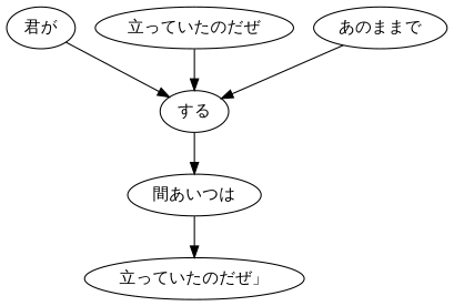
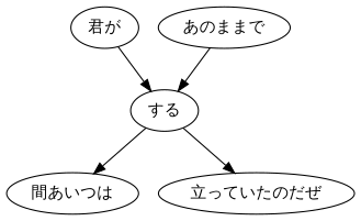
  digraph {
    fontname="IBM Plex Sans"
    node [fontname="IBM Plex Sans"]
    edge [fontname="IBM Plex Sans"]
    n1 [label="君が"]
    n2 [label="する"]
    n3 [label="間あいつは"]
    n4 [label="立っていたのだぜ"]
-   n5 [label="立っていたのだぜ」"]
    n6 [label="あのままで"]
    n1 -> n2
    n2 -> n3
-   n3 -> n5
-   n4 -> n2
+   n2 -> n4
    n6 -> n2
  }
